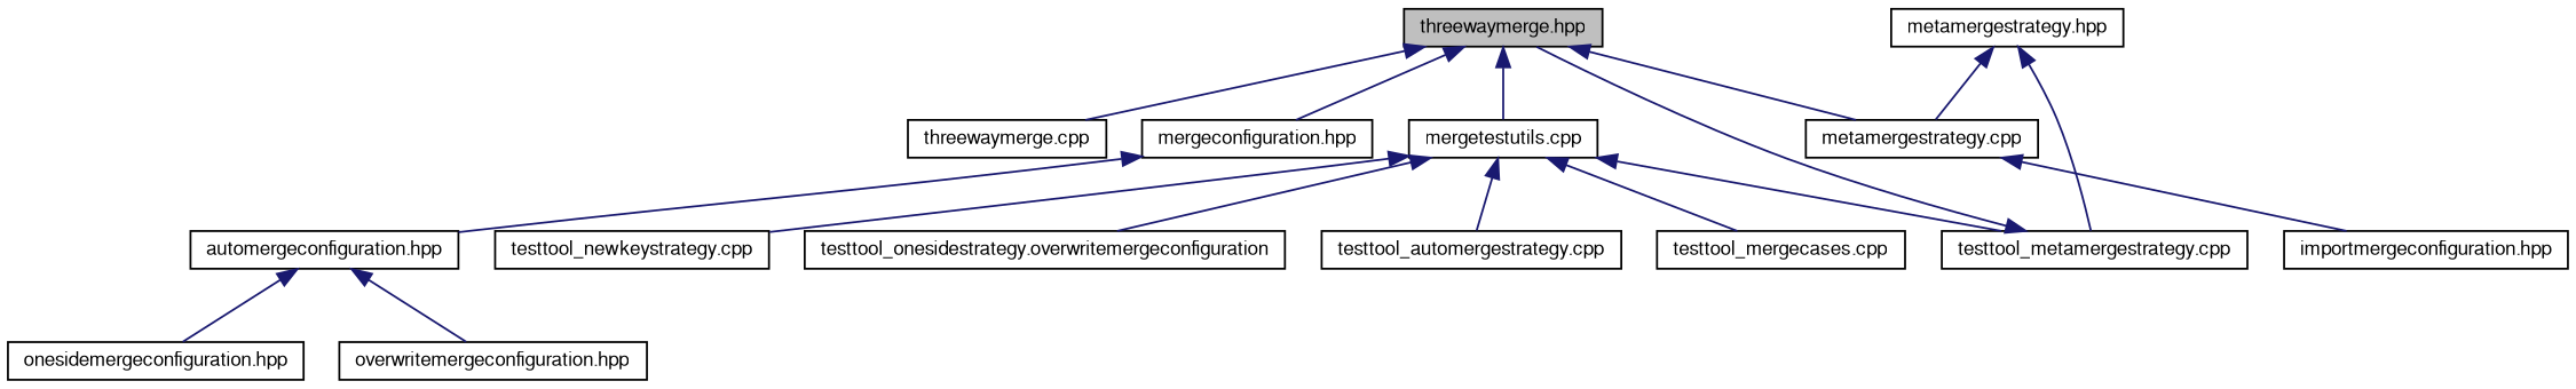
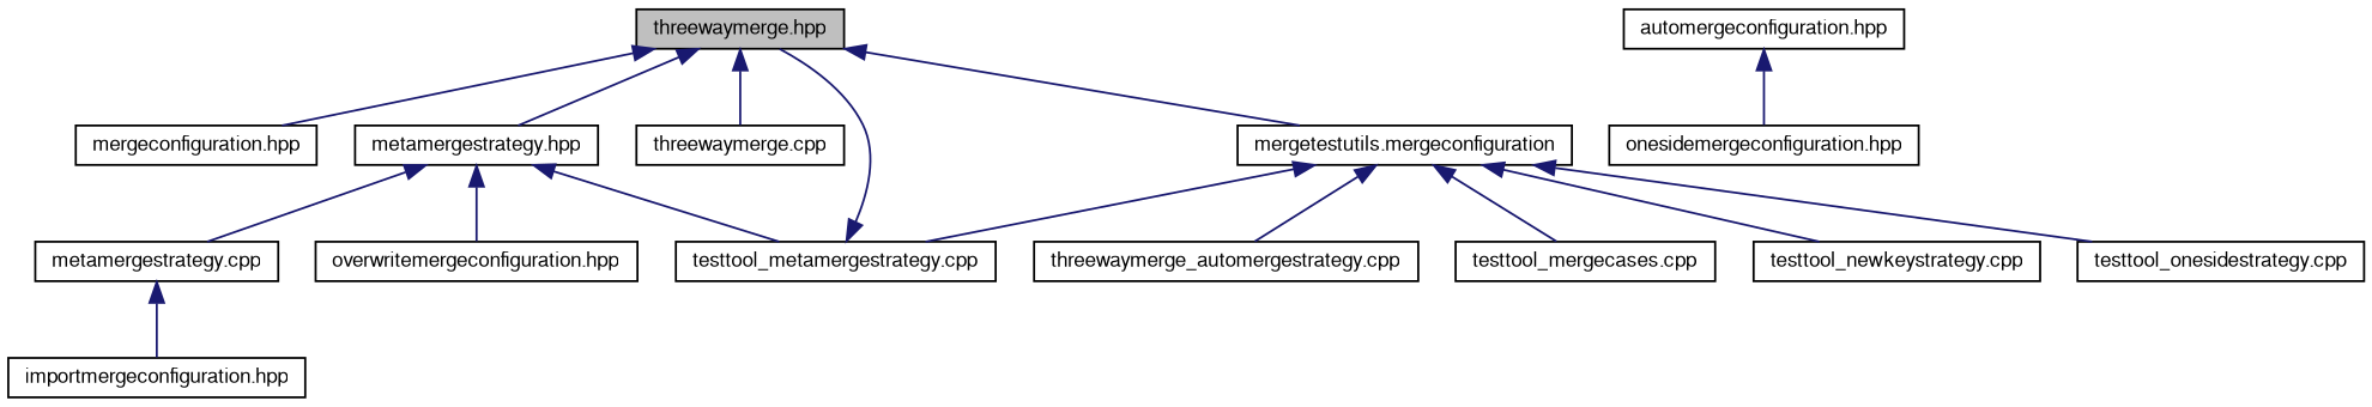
  digraph {
    node [color=black fillcolor=white fontname=FreeSans fontsize=10 shape=record style=filled]
    edge [color=midnightblue dir=back fontname=FreeSans fontsize=10 labelfontname=FreeSans labelfontsize=10 style=solid]
    n1 [fillcolor=grey75 fontcolor=black height=0.2 label="threewaymerge.hpp" width=0.4]
    n2 [height=0.2 label="mergeconfiguration.hpp" width=0.4]
    n3 [height=0.2 label="metamergestrategy.hpp" width=0.4]
    n4 [height=0.2 label="threewaymerge.cpp" width=0.4]
-   n5 [height=0.2 label="mergetestutils.cpp" width=0.4]
+   n5 [height=0.2 label="mergetestutils.mergeconfiguration" width=0.4]
    n6 [height=0.2 label="automergeconfiguration.hpp" width=0.4]
    n7 [height=0.2 label="testtool_metamergestrategy.cpp" width=0.4]
    n8 [height=0.2 label="metamergestrategy.cpp" width=0.4]
-   n9 [height=0.2 label="testtool_automergestrategy.cpp" width=0.4]
+   n9 [height=0.2 label="threewaymerge_automergestrategy.cpp" width=0.4]
    n10 [height=0.2 label="testtool_mergecases.cpp" width=0.4]
    n11 [height=0.2 label="testtool_newkeystrategy.cpp" width=0.4]
-   n12 [height=0.2 label="testtool_onesidestrategy.overwritemergeconfiguration" width=0.4]
+   n12 [height=0.2 label="testtool_onesidestrategy.cpp" width=0.4]
    n13 [height=0.2 label="onesidemergeconfiguration.hpp" width=0.4]
    n14 [height=0.2 label="overwritemergeconfiguration.hpp" width=0.4]
    n15 [height=0.2 label="importmergeconfiguration.hpp" width=0.4]
    n1 -> n2
-   n1 -> n8
+   n1 -> n3
    n1 -> n4
    n1 -> n5
-   n2 -> n6
    n3 -> n7
    n3 -> n8
    n5 -> n7
    n5 -> n9
    n5 -> n10
    n5 -> n11
    n5 -> n12
    n6 -> n13
-   n6 -> n14
+   n3 -> n14
    n7 -> n1
    n8 -> n15
  }
